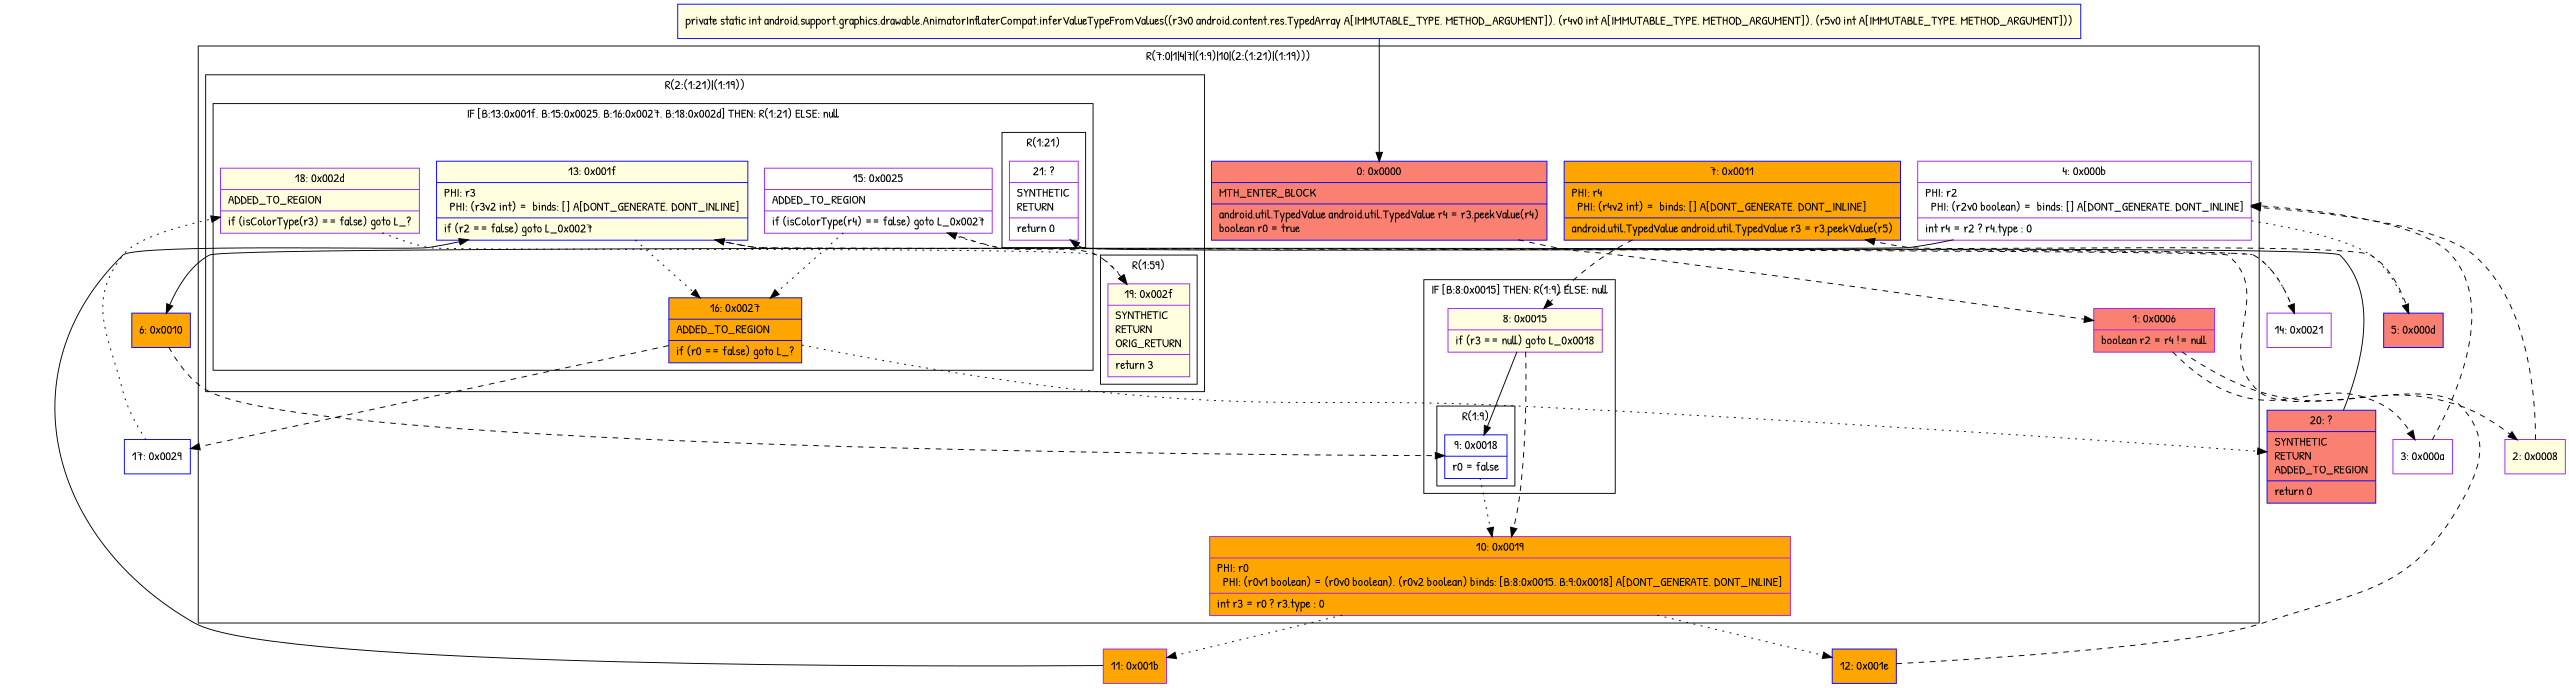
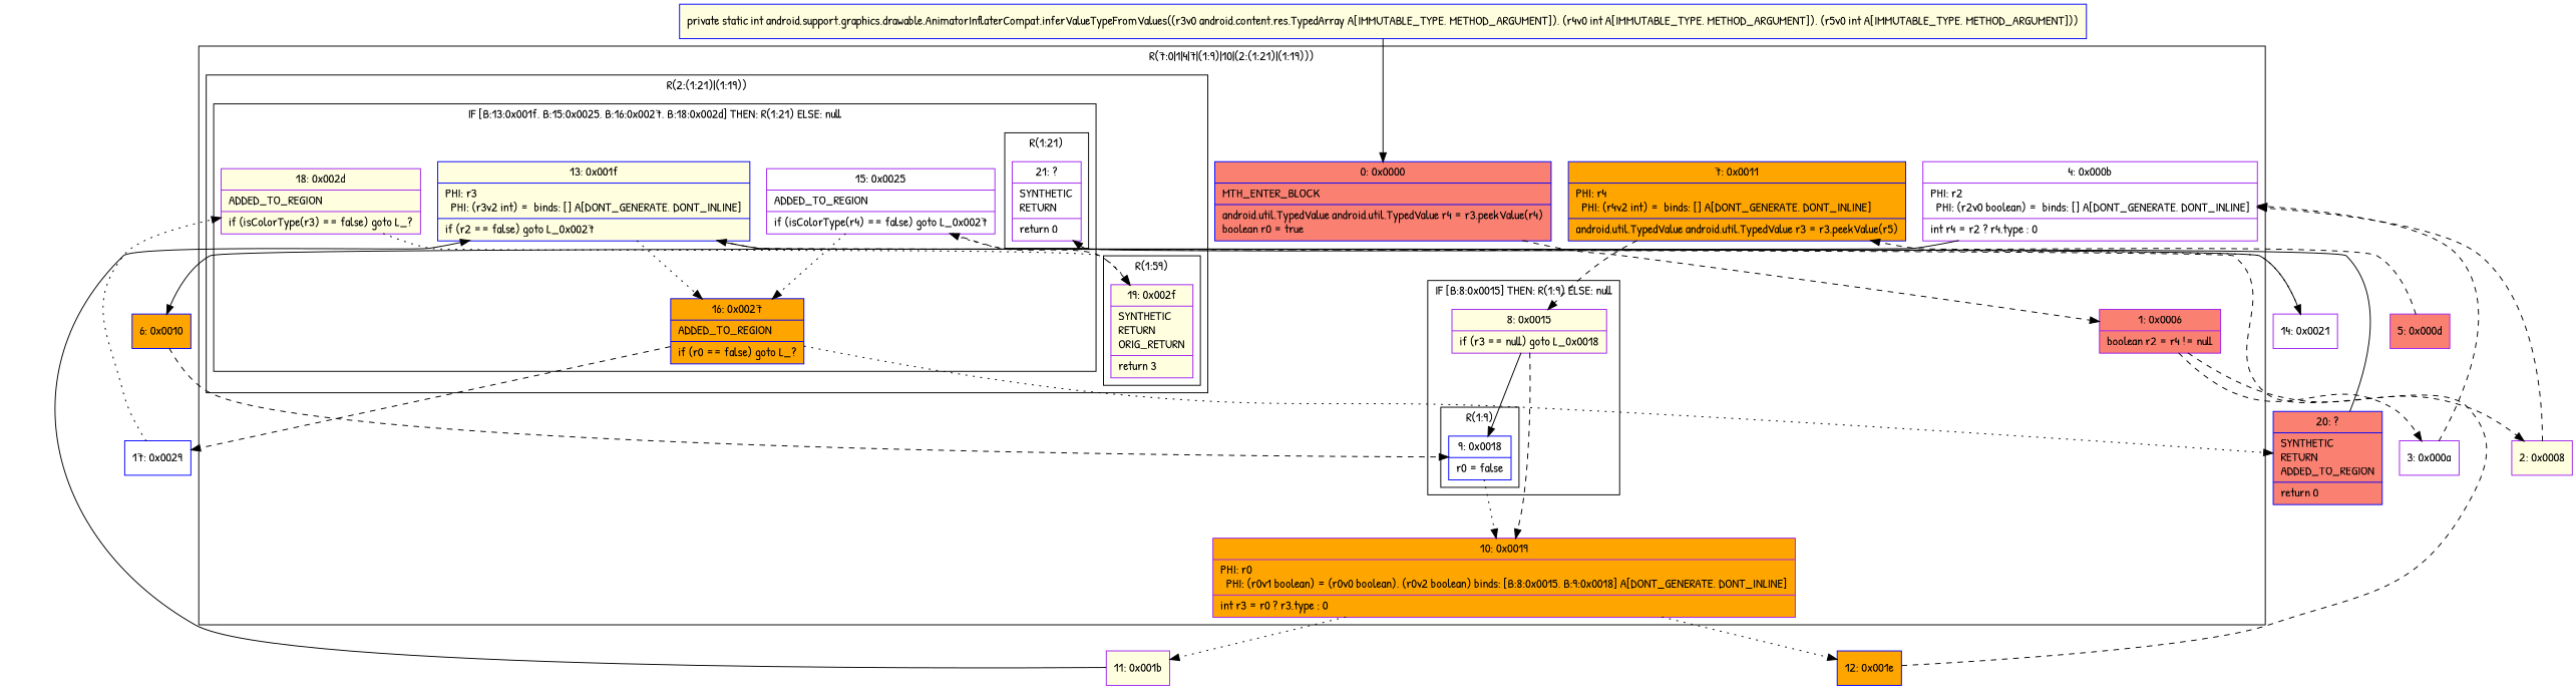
  digraph {
    fontname="Patrick Hand"
    node [color=purple fillcolor=white fontname="Patrick Hand" shape=record style=filled]
    edge [fontname="Patrick Hand" style=dashed]
    n1 [color=blue label="{9\:\ 0x0018|r0 = false\l}"]
    n2 [fillcolor=lightyellow label="{8\:\ 0x0015|if (r3 == null) goto L_0x0018\l}"]
    n3 [label="{21\:\ ?|SYNTHETIC\lRETURN\l|return 0\l}"]
    n4 [color=blue fillcolor=lightyellow label="{13\:\ 0x001f|PHI: r3 \l  PHI: (r3v2 int) =  binds: [] A[DONT_GENERATE, DONT_INLINE]\l|if (r2 == false) goto L_0x0027\l}"]
    n5 [label="{15\:\ 0x0025|ADDED_TO_REGION\l|if (isColorType(r4) == false) goto L_0x0027\l}"]
    n6 [color=blue fillcolor=orange label="{16\:\ 0x0027|ADDED_TO_REGION\l|if (r0 == false) goto L_?\l}"]
    n7 [fillcolor=lightyellow label="{18\:\ 0x002d|ADDED_TO_REGION\l|if (isColorType(r3) == false) goto L_?\l}"]
    n8 [fillcolor=lightyellow label="{19\:\ 0x002f|SYNTHETIC\lRETURN\lORIG_RETURN\l|return 3\l}"]
    n9 [color=blue fillcolor=salmon label="{0\:\ 0x0000|MTH_ENTER_BLOCK\l|android.util.TypedValue android.util.TypedValue r4 = r3.peekValue(r4)\lboolean r0 = true\l}"]
    n10 [fillcolor=salmon label="{1\:\ 0x0006|boolean r2 = r4 != null\l}"]
    n11 [label="{4\:\ 0x000b|PHI: r2 \l  PHI: (r2v0 boolean) =  binds: [] A[DONT_GENERATE, DONT_INLINE]\l|int r4 = r2 ? r4.type : 0\l}"]
    n12 [color=blue fillcolor=orange label="{7\:\ 0x0011|PHI: r4 \l  PHI: (r4v2 int) =  binds: [] A[DONT_GENERATE, DONT_INLINE]\l|android.util.TypedValue android.util.TypedValue r3 = r3.peekValue(r5)\l}"]
    n13 [fillcolor=orange label="{10\:\ 0x0019|PHI: r0 \l  PHI: (r0v1 boolean) = (r0v0 boolean), (r0v2 boolean) binds: [B:8:0x0015, B:9:0x0018] A[DONT_GENERATE, DONT_INLINE]\l|int r3 = r0 ? r3.type : 0\l}"]
    n14 [label="{14\:\ 0x0021}"]
    n15 [color=blue label="{17\:\ 0x0029}"]
    n16 [color=blue fillcolor=salmon label="{20\:\ ?|SYNTHETIC\lRETURN\lADDED_TO_REGION\l|return 0\l}"]
    n17 [fillcolor=lightyellow label="{2\:\ 0x0008}"]
    n18 [label="{3\:\ 0x000a}"]
-   n19 [color=blue fillcolor=salmon label="{5\:\ 0x000d}"]
+   n19 [fillcolor=salmon label="{5\:\ 0x000d}"]
    n20 [color=blue fillcolor=orange label="{6\:\ 0x0010}"]
-   n21 [fillcolor=orange label="{11\:\ 0x001b}"]
+   n21 [fillcolor=lightyellow label="{11\:\ 0x001b}"]
    n22 [color=blue fillcolor=orange label="{12\:\ 0x001e}"]
    n23 [color=blue fillcolor=lightyellow label="{private static int android.support.graphics.drawable.AnimatorInflaterCompat.inferValueTypeFromValues((r3v0 android.content.res.TypedArray A[IMMUTABLE_TYPE, METHOD_ARGUMENT]), (r4v0 int A[IMMUTABLE_TYPE, METHOD_ARGUMENT]), (r5v0 int A[IMMUTABLE_TYPE, METHOD_ARGUMENT])) }"]
    subgraph cluster_1 {
      label="R(7:0|1|4|7|(1:9)|10|(2:(1:21)|(1:19)))"
      n9
      n10
      n11
      n12
      n13
      subgraph cluster_2 {
        label="IF [B:8:0x0015] THEN: R(1:9) ELSE: null"
        n2
        subgraph cluster_3 {
          label="R(1:9)"
          n1
        }
      }
      subgraph cluster_4 {
        label="R(2:(1:21)|(1:19))"
        subgraph cluster_5 {
          label="IF [B:13:0x001f, B:15:0x0025, B:16:0x0027, B:18:0x002d] THEN: R(1:21) ELSE: null"
          n4
          n5
          n6
          n7
          subgraph cluster_6 {
            label="R(1:21)"
            n3
          }
        }
        subgraph cluster_7 {
          label="R(1:59)"
          n8
        }
      }
    }
    n1 -> n13 [style=dotted]
    n2 -> n1 [style=solid]
    n2 -> n13
    n4 -> n6 [style=dotted]
-   n4 -> n14
+   n4 -> n14 [style=solid]
    n5 -> n6 [style=dotted]
    n5 -> n8
    n6 -> n15
    n6 -> n16 [style=dotted]
    n7 -> n8 [style=dotted]
    n9 -> n10
    n10 -> n17
    n10 -> n18
-   n11 -> n19 [style=dotted]
    n11 -> n20 [style=solid]
    n12 -> n2
    n13 -> n21 [style=dotted]
    n13 -> n22 [style=dotted]
    n14 -> n5 [style=dotted]
    n15 -> n7 [style=dotted]
    n16 -> n3 [style=solid]
    n17 -> n11
    n18 -> n11
    n19 -> n12
    n20 -> n1
    n21 -> n4 [style=solid]
    n22 -> n4
    n23 -> n9 [style=solid]
  }
